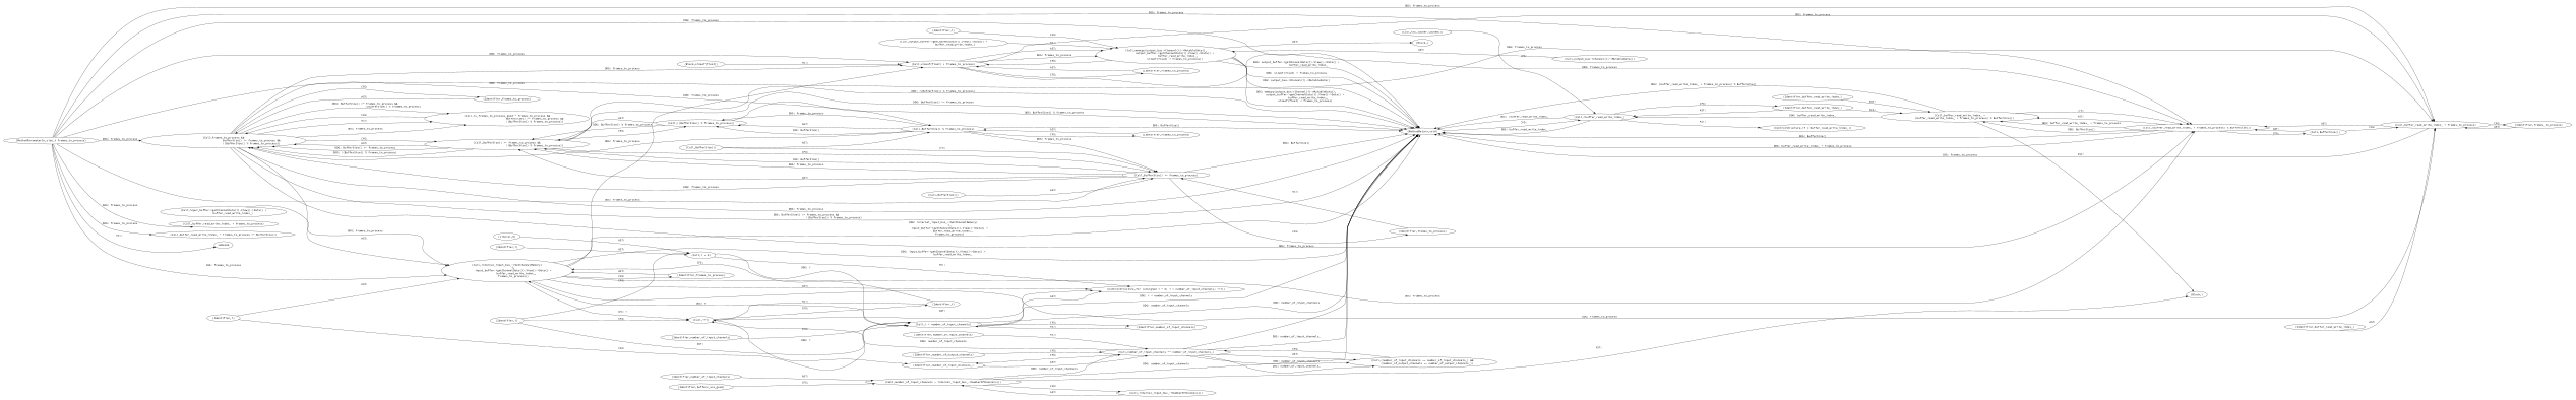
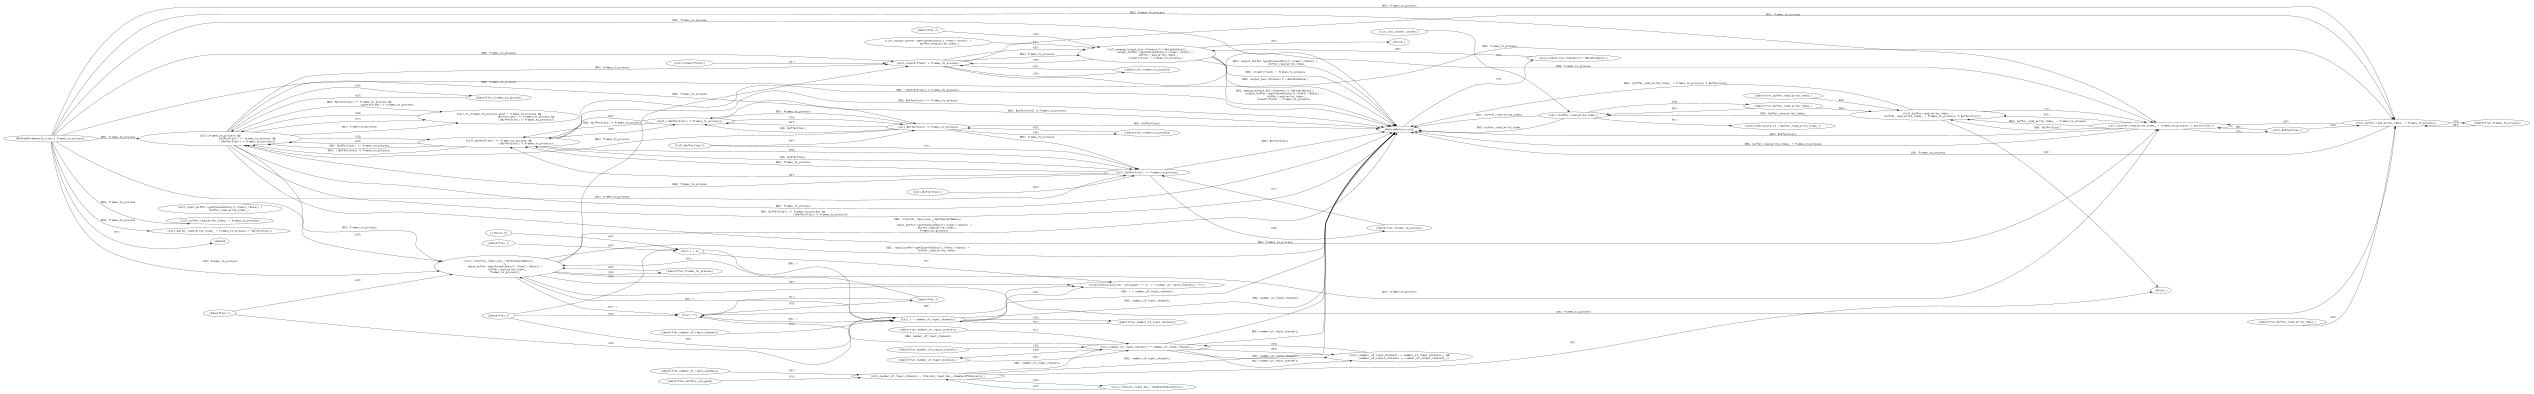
  digraph {
    fontname="Source Code Pro"
    rankdir=LR
    node [fontname="Source Code Pro"]
    edge [fontname="Source Code Pro"]
    n1 [label="(Call,sizeof(float) * frames_to_process)"]
    n2 [label="(Call,memcpy(output_bus->Channel(i)->MutableData(),\n           output_buffer->getChannelData(i).View()->Data() +\n               buffer_read_write_index_,\n           sizeof(float) * frames_to_process))"]
    n3 [label="(Call,(buffer_read_write_index_ + frames_to_process) % BufferSize())"]
    n4 [label="(Call,buffer_read_write_index_ + frames_to_process)"]
    n5 [label="(Identifier,frames_to_process)"]
    n6 [label="(MethodReturn,void)"]
    n7 [label="(Block,)"]
    n8 [label="(Call,buffer_read_write_index_ =\n      (buffer_read_write_index_ + frames_to_process) % BufferSize())"]
    n9 [label="(Call,BufferSize())"]
    n10 [label="(Identifier,frames_to_process)"]
    n11 [label="(Call,frames_to_process &&\n                                   BufferSize() >= frames_to_process &&\n                                   !(BufferSize() % frames_to_process))"]
    n12 [label="(Call,BufferSize() >= frames_to_process &&\n                                   !(BufferSize() % frames_to_process))"]
    n13 [label="(Call,internal_input_bus_->SetChannelMemory(\n        i,\n        input_buffer->getChannelData(i).View()->Data() +\n            buffer_read_write_index_,\n        frames_to_process))"]
    n14 [label="(Identifier,frames_to_process)"]
    n15 [label="(Call,is_frames_to_process_good = frames_to_process &&\n                                   BufferSize() >= frames_to_process &&\n                                   !(BufferSize() % frames_to_process))"]
    n16 [label="(Call,BufferSize() >= frames_to_process)"]
    n17 [label="(Call,!(BufferSize() % frames_to_process))"]
    n18 [label="(Call,++i)"]
    n19 [label="(ControlStructure,for (unsigned i = 0; i < number_of_input_channels; ++i))"]
    n20 [label="(Identifier,frames_to_process)"]
    n21 [label="(Call,!buffer_read_write_index_)"]
    n22 [label="(Identifier,frames_to_process)"]
    n23 [label="(Call,BufferSize() % frames_to_process)"]
    n24 [label="(Identifier,frames_to_process)"]
    n25 [label="(MethodParameterIn,size_t frames_to_process)"]
    n26 [label="(Call,buffer_read_write_index_ + frames_to_process)"]
    n27 [label="(Call,buffer_read_write_index_ + frames_to_process <= BufferSize())"]
    1000100
    n29 [label="(Call,i < number_of_input_channels)"]
    n30 [label="(Identifier,i)"]
    n31 [label="(Identifier,number_of_input_channels)"]
    n32 [label="(Call,i = 0)"]
    n33 [label="(Literal,0)"]
    n34 [label="(Call,number_of_input_channels == number_of_input_channels_)"]
    n35 [label="(Identifier,number_of_input_channels_)"]
    n36 [label="(Call,(number_of_input_channels == number_of_input_channels_) &&\n      (number_of_output_channels == number_of_output_channels_))"]
    n37 [label="(Call,number_of_input_channels = internal_input_bus_->NumberOfChannels())"]
    n38 [label="(Block,)"]
    n39 [label="(Call,internal_input_bus_->NumberOfChannels())"]
    n40 [label="(Identifier,buffer_read_write_index_)"]
    n41 [label="(ControlStructure,if (!buffer_read_write_index_))"]
    n42 [label="(Identifier,number_of_input_channels)"]
-   n43 [label="(Block,sizeof(float))"]
+   n43 [label="(Call,sizeof(float))"]
    n44 [label="(Identifier,buffer_read_write_index_)"]
    n45 [label="(Call,try_locker.Locked())"]
    n46 [label="(Call,output_buffer->getChannelData(i).View()->Data() +\n               buffer_read_write_index_)"]
    n47 [label="(Identifier,i)"]
    n48 [label="(Call,BufferSize())"]
    n49 [label="(Identifier,i)"]
    n50 [label="(Call,input_buffer->getChannelData(i).View()->Data() +\n            buffer_read_write_index_)"]
    n51 [label="(Identifier,number_of_input_channels)"]
    n52 [label="(Call,BufferSize())"]
    n53 [label="(Identifier,buffers_are_good)"]
    n54 [label="(Identifier,i)"]
    n55 [label="(Identifier,buffer_read_write_index_)"]
    n56 [label="(Call,output_bus->Channel(i)->MutableData())"]
    n57 [label="(Identifier,number_of_input_channels)"]
    n58 [label="(Identifier,i)"]
    n59 [label="(Identifier,number_of_output_channels)"]
    n1 -> n2 [label="AST: "]
    n1 -> n2 [label="DDG: frames_to_process"]
    n1 -> n3 [label="DDG: frames_to_process"]
    n1 -> n4 [label="DDG: frames_to_process"]
    n1 -> n5 [label="CFG: "]
    n2 -> n1 [label="CFG: "]
    n2 -> n6 [label="DDG: output_buffer->getChannelData(i).View()->Data() +\n               buffer_read_write_index_"]
    n2 -> n6 [label="DDG: sizeof(float) * frames_to_process"]
    n2 -> n6 [label="DDG: output_bus->Channel(i)->MutableData()"]
    n2 -> n6 [label="DDG: memcpy(output_bus->Channel(i)->MutableData(),\n           output_buffer->getChannelData(i).View()->Data() +\n               buffer_read_write_index_,\n           sizeof(float) * frames_to_process)"]
    n2 -> n7 [label="AST: "]
    n3 -> n6 [label="DDG: BufferSize()"]
    n3 -> n6 [label="DDG: buffer_read_write_index_ + frames_to_process"]
    n3 -> n8 [label="AST: "]
    n3 -> n8 [label="DDG: buffer_read_write_index_ + frames_to_process"]
    n3 -> n8 [label="DDG: BufferSize()"]
    n3 -> n9 [label="CFG: "]
    n4 -> n3 [label="AST: "]
    n4 -> n6 [label="DDG: frames_to_process"]
    n4 -> n10 [label="CFG: "]
    n5 -> n1 [label="AST: "]
-   n6 -> n21 [label="CFG: "]
+   n6 -> n56 [label="CFG: "]
    n8 -> n3 [label="CFG: "]
    n8 -> n6 [label="DDG: (buffer_read_write_index_ + frames_to_process) % BufferSize()"]
    n8 -> n21 [label="DDG: buffer_read_write_index_"]
    n8 -> n38 [label="AST: "]
    n9 -> n3 [label="AST: "]
    n9 -> n4 [label="CFG: "]
    n10 -> n4 [label="AST: "]
    n11 -> n1 [label="DDG: frames_to_process"]
    n11 -> n3 [label="DDG: frames_to_process"]
    n11 -> n4 [label="DDG: frames_to_process"]
    n11 -> n6 [label="DDG: frames_to_process"]
    n11 -> n6 [label="DDG: BufferSize() >= frames_to_process &&\n                                   !(BufferSize() % frames_to_process)"]
    n11 -> n12 [label="CFG: "]
    n11 -> n13 [label="DDG: frames_to_process"]
    n11 -> n14 [label="CFG: "]
    n11 -> n15 [label="AST: "]
    n11 -> n15 [label="DDG: frames_to_process"]
    n11 -> n15 [label="DDG: BufferSize() >= frames_to_process &&\n                                   !(BufferSize() % frames_to_process)"]
    n12 -> n6 [label="DDG: !(BufferSize() % frames_to_process)"]
    n12 -> n6 [label="DDG: BufferSize() >= frames_to_process"]
    n12 -> n11 [label="AST: "]
    n12 -> n11 [label="DDG: BufferSize() >= frames_to_process"]
    n12 -> n11 [label="DDG: !(BufferSize() % frames_to_process)"]
    n12 -> n16 [label="CFG: "]
    n12 -> n17 [label="CFG: "]
    n13 -> n1 [label="DDG: frames_to_process"]
    n13 -> n3 [label="DDG: frames_to_process"]
    n13 -> n4 [label="DDG: frames_to_process"]
    n13 -> n6 [label="DDG: internal_input_bus_->SetChannelMemory(\n        i,\n        input_buffer->getChannelData(i).View()->Data() +\n            buffer_read_write_index_,\n        frames_to_process)"]
    n13 -> n6 [label="DDG: input_buffer->getChannelData(i).View()->Data() +\n            buffer_read_write_index_"]
    n13 -> n18 [label="DDG: i"]
    n13 -> n19 [label="AST: "]
    n13 -> n20 [label="CFG: "]
    n14 -> n11 [label="AST: "]
    n15 -> n11 [label="CFG: "]
    n16 -> n6 [label="DDG: BufferSize()"]
    n16 -> n11 [label="DDG: frames_to_process"]
    n16 -> n12 [label="AST: "]
    n16 -> n12 [label="DDG: BufferSize()"]
    n16 -> n12 [label="DDG: frames_to_process"]
    n16 -> n22 [label="CFG: "]
    n17 -> n6 [label="DDG: BufferSize() % frames_to_process"]
    n17 -> n12 [label="AST: "]
    n17 -> n12 [label="DDG: BufferSize() % frames_to_process"]
+   n17 -> n23 [label="CFG: "]
    n18 -> n19 [label="AST: "]
-   n18 -> n35 [label="DDG: i"]
+   n18 -> n29 [label="DDG: i"]
    n18 -> n30 [label="CFG: "]
    n20 -> n13 [label="AST: "]
    n21 -> n6 [label="DDG: buffer_read_write_index_"]
    n21 -> n6 [label="DDG: !buffer_read_write_index_"]
    n21 -> n40 [label="CFG: "]
    n21 -> n41 [label="AST: "]
    n22 -> n16 [label="AST: "]
    n23 -> n6 [label="DDG: BufferSize()"]
    n23 -> n11 [label="DDG: frames_to_process"]
    n23 -> n16 [label="DDG: frames_to_process"]
    n23 -> n17 [label="AST: "]
    n23 -> n17 [label="DDG: BufferSize()"]
    n23 -> n17 [label="DDG: frames_to_process"]
    n23 -> n24 [label="CFG: "]
    n24 -> n23 [label="AST: "]
    n25 -> n1 [label="DDG: frames_to_process"]
    n25 -> n3 [label="DDG: frames_to_process"]
    n25 -> n4 [label="DDG: frames_to_process"]
    n25 -> n6 [label="DDG: frames_to_process"]
    n25 -> n11 [label="DDG: frames_to_process"]
    n25 -> n13 [label="DDG: frames_to_process"]
    n25 -> n16 [label="DDG: frames_to_process"]
    n25 -> n23 [label="DDG: frames_to_process"]
    n25 -> n26 [label="DDG: frames_to_process"]
    n25 -> n27 [label="DDG: frames_to_process"]
    n25 -> 1000100 [label="AST: "]
    n29 -> n6 [label="DDG: i < number_of_input_channels"]
    n29 -> n6 [label="DDG: number_of_input_channels"]
    n29 -> n13 [label="DDG: i"]
    n29 -> n19 [label="AST: "]
    n29 -> n31 [label="CFG: "]
    n30 -> n13 [label="CFG: "]
    n30 -> n18 [label="AST: "]
    n31 -> n29 [label="AST: "]
    n32 -> n19 [label="AST: "]
    n32 -> n29 [label="DDG: i"]
    n33 -> n32 [label="AST: "]
    n34 -> n6 [label="DDG: number_of_input_channels"]
    n34 -> n6 [label="DDG: number_of_input_channels_"]
    n34 -> n18 [label="DDG: number_of_input_channels"]
    n34 -> n35 [label="CFG: "]
    n34 -> n36 [label="AST: "]
    n34 -> n36 [label="DDG: number_of_input_channels"]
    n34 -> n36 [label="DDG: number_of_input_channels_"]
    n35 -> n34 [label="AST: "]
    n36 -> n34 [label="CFG: "]
    n37 -> n6 [label="DDG: number_of_input_channels"]
    n37 -> n34 [label="DDG: number_of_input_channels"]
    n37 -> n38 [label="AST: "]
    n37 -> n39 [label="CFG: "]
    n39 -> n37 [label="AST: "]
    n40 -> n8 [label="CFG: "]
    n40 -> n21 [label="AST: "]
    n42 -> n29 [label="CFG: "]
    n43 -> n1 [label="AST: "]
    n44 -> n4 [label="AST: "]
    n45 -> n21 [label="CFG: "]
    n46 -> n2 [label="AST: "]
    n47 -> n18 [label="CFG: "]
    n47 -> n29 [label="AST: "]
    n47 -> n32 [label="CFG: "]
    n48 -> n16 [label="AST: "]
    n49 -> n13 [label="AST: "]
    n49 -> n29 [label="CFG: "]
    n50 -> n13 [label="AST: "]
    n51 -> n34 [label="AST: "]
    n52 -> n16 [label="CFG: "]
    n52 -> n23 [label="AST: "]
    n53 -> n37 [label="CFG: "]
    n54 -> n2 [label="CFG: "]
    n55 -> n8 [label="AST: "]
    n56 -> n2 [label="AST: "]
    n57 -> n37 [label="AST: "]
    n58 -> n32 [label="AST: "]
    n59 -> n34 [label="CFG: "]
  }
